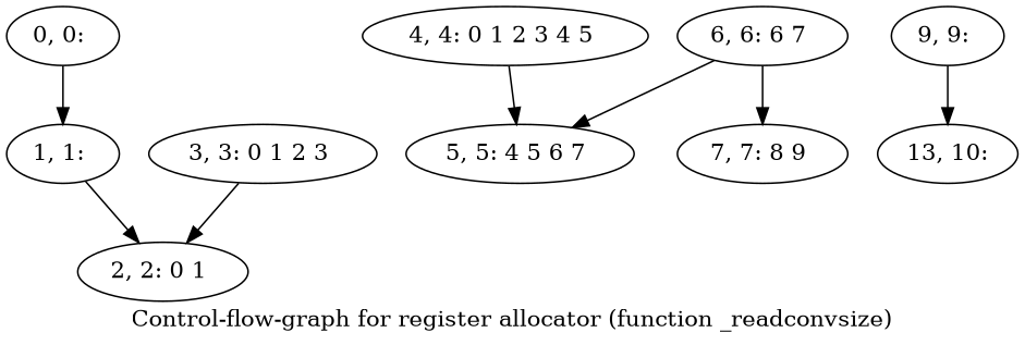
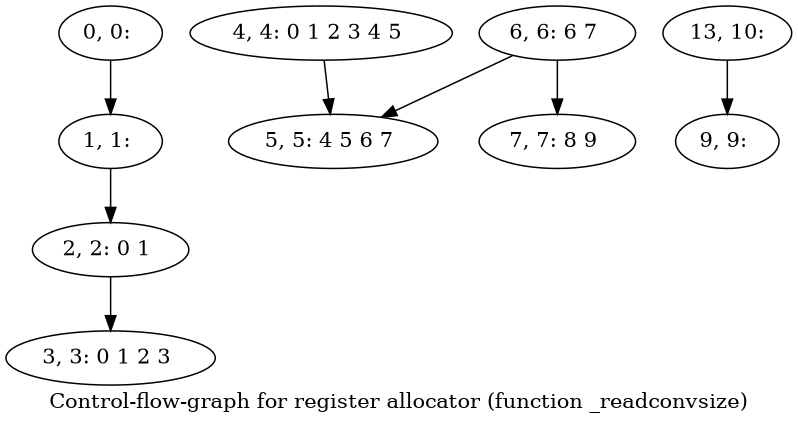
  digraph {
    label="Control-flow-graph for register allocator (function _readconvsize)"
    n1 [label="0, 0: "]
    n2 [label="1, 1: "]
    n3 [label="2, 2: 0 1 "]
    n4 [label="3, 3: 0 1 2 3 "]
    n5 [label="4, 4: 0 1 2 3 4 5 "]
    n6 [label="5, 5: 4 5 6 7 "]
    n7 [label="6, 6: 6 7 "]
    n8 [label="7, 7: 8 9 "]
    n9 [label="9, 9: "]
    n10 [label="13, 10:"]
    n1 -> n2
    n2 -> n3
-   n4 -> n3
+   n3 -> n4
    n5 -> n6
    n7 -> n6
    n7 -> n8
-   n9 -> n10
+   n10 -> n9
  }
